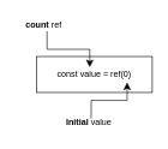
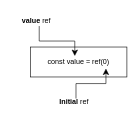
  <mxCell id="0" />
  <mxCell id="1" parent="0" />
  <mxCell id="2" value="" style="rounded=0;whiteSpace=wrap;html=1;" parent="1" vertex="1"><mxGeometry x="50" y="78" width="161" height="50" as="geometry" /></mxCell>
  <mxCell id="3" value="const value = ref(0)" style="text;html=1;strokeColor=none;fillColor=none;align=center;verticalAlign=middle;whiteSpace=wrap;rounded=0;fontSize=12;fontFamily=Helvetica;" parent="1" vertex="1"><mxGeometry x="70.82" y="88" width="119.37" height="30" as="geometry" /></mxCell>
  <mxCell id="4" value="" style="edgeStyle=elbowEdgeStyle;elbow=vertical;endArrow=classic;html=1;curved=0;rounded=0;endSize=8;startSize=8;" parent="1" edge="1"><mxGeometry width="50" height="50" relative="1" as="geometry"><mxPoint x="126" y="164" as="sourcePoint" /><mxPoint x="176" y="114" as="targetPoint" /></mxGeometry></mxCell>
- <mxCell id="5" value="&lt;b&gt;Initial&lt;/b&gt; value" style="text;html=1;strokeColor=none;fillColor=none;align=center;verticalAlign=middle;whiteSpace=wrap;rounded=0;" parent="1" vertex="1"><mxGeometry x="83" y="155" width="80" height="30" as="geometry" /></mxCell>
+ <mxCell id="5" value="&lt;b&gt;Initial&lt;/b&gt; ref" style="text;html=1;strokeColor=none;fillColor=none;align=center;verticalAlign=middle;whiteSpace=wrap;rounded=0;" parent="1" vertex="1"><mxGeometry x="83" y="155" width="80" height="30" as="geometry" /></mxCell>
  <mxCell id="6" value="" style="edgeStyle=elbowEdgeStyle;elbow=vertical;endArrow=classic;html=1;curved=0;rounded=0;endSize=8;startSize=8;" parent="1" edge="1"><mxGeometry width="50" height="50" relative="1" as="geometry"><mxPoint x="64.63" y="43" as="sourcePoint" /><mxPoint x="124.005" y="93" as="targetPoint" /></mxGeometry></mxCell>
- <mxCell id="7" value="&lt;b&gt;count&lt;/b&gt; ref" style="text;html=1;strokeColor=none;fillColor=none;align=center;verticalAlign=middle;whiteSpace=wrap;rounded=0;" parent="1" vertex="1"><mxGeometry x="20" y="20" width="80" height="30" as="geometry" /></mxCell>
+ <mxCell id="7" value="&lt;b&gt;value&lt;/b&gt; ref" style="text;html=1;strokeColor=none;fillColor=none;align=center;verticalAlign=middle;whiteSpace=wrap;rounded=0;" parent="1" vertex="1"><mxGeometry x="20" y="20" width="80" height="30" as="geometry" /></mxCell>
